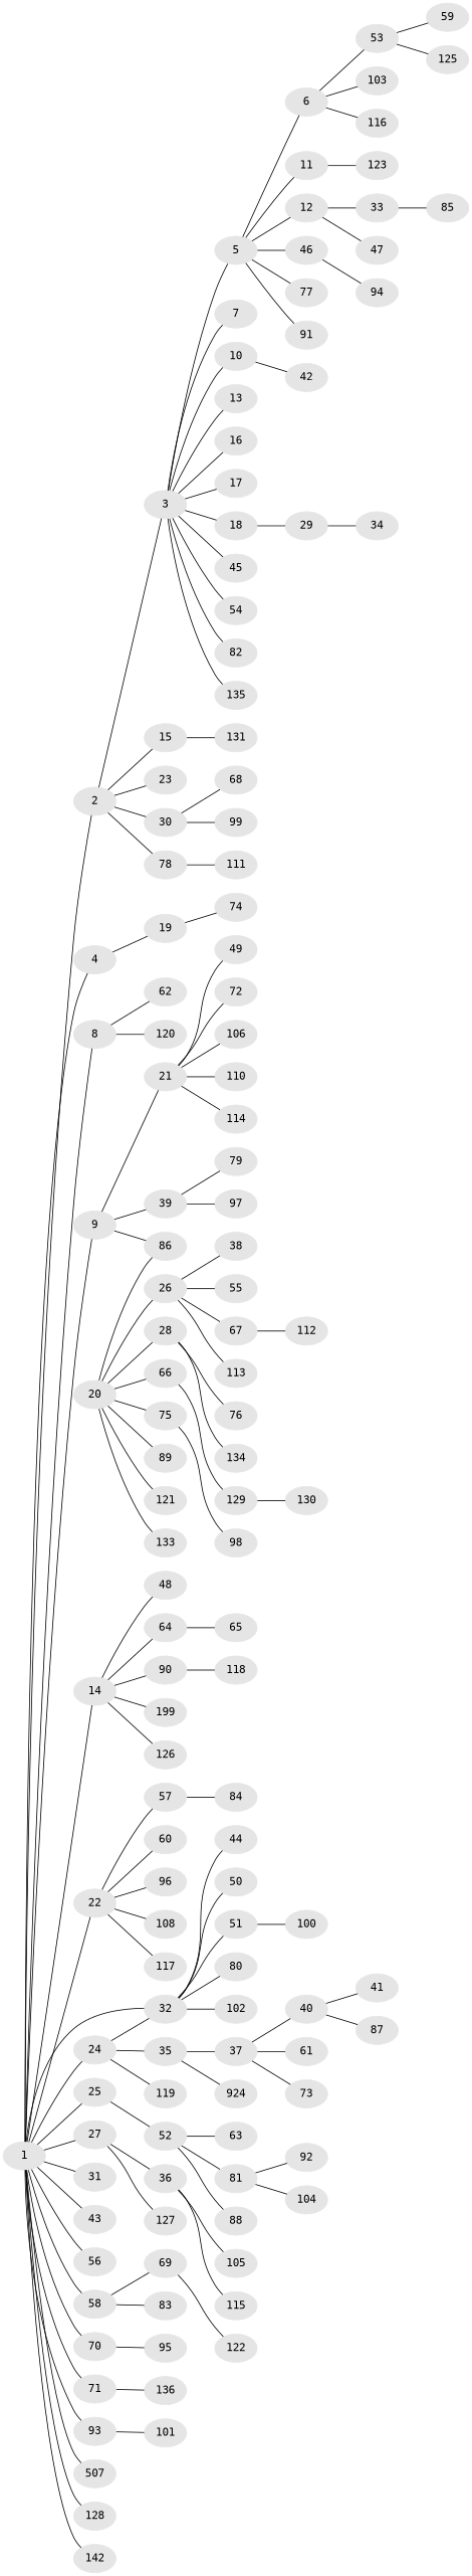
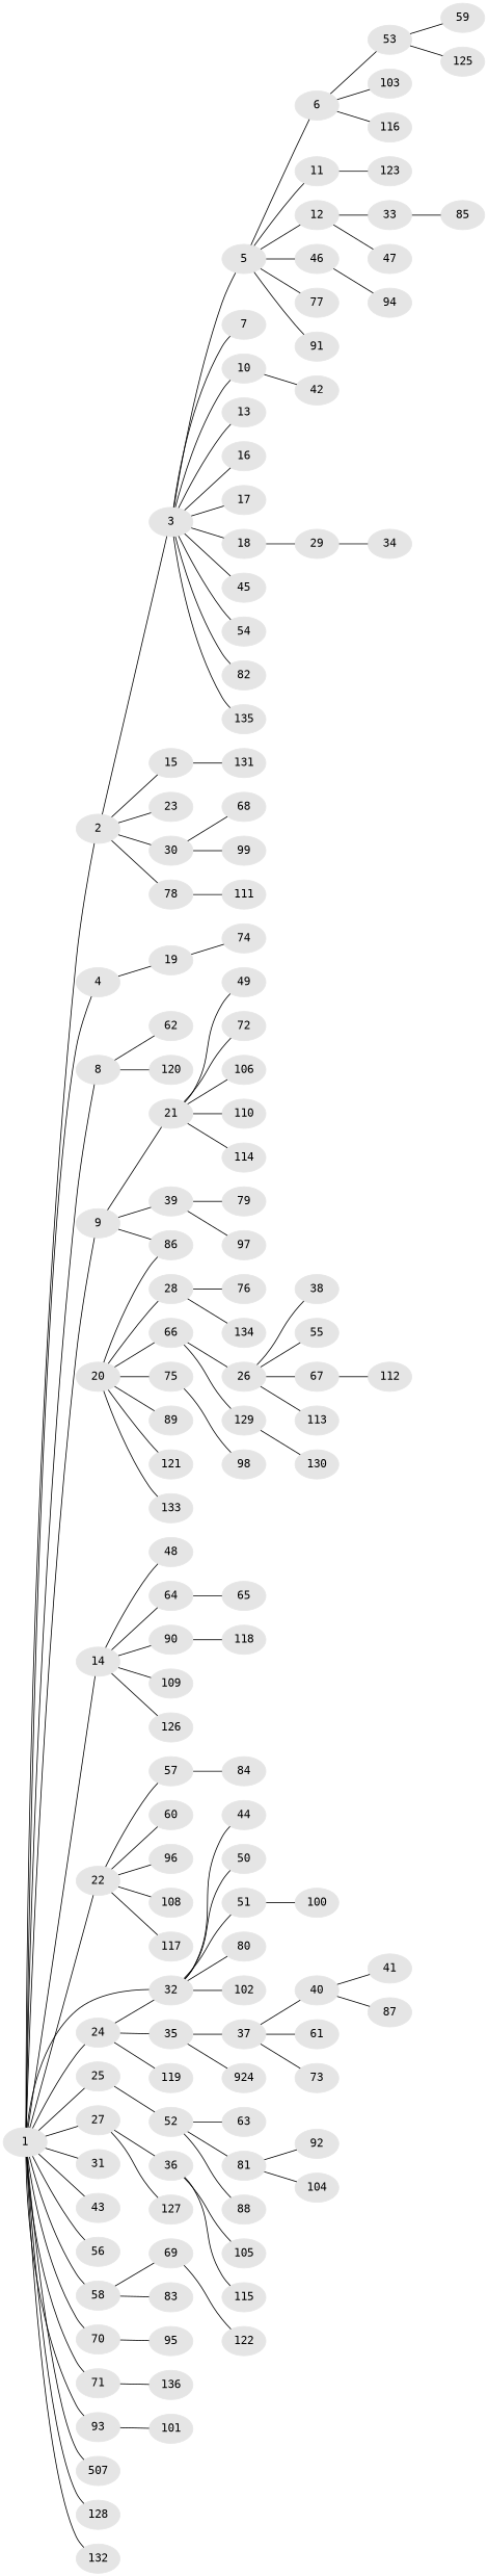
  graph {
    fontname="DejaVu Sans Mono"
    rankdir=LR
    node [color=gray90 fontname="DejaVu Sans Mono" style=filled]
    edge [fontname="DejaVu Sans Mono"]
    1
    2
    4
    8
    9
    14
    22
    24
    25
    27
    31
    32
    43
    56
    58
    70
    71
    93
    n19 [label=507]
    128
-   132 [label=142]
+   132
    3
    15
    23
    30
    78
    19
    62
    120
    21
    39
    86
    48
    64
    90
-   109 [label=199]
+   109
    126
    57
    60
    96
    108
    117
    35
    119
    52
    36
    127
    44
    50
    51
    80
    102
    69
    83
    95
    136
    101
    5
    7
    10
    13
    16
    17
    18
    45
    54
    82
    135
    131
    68
    99
    111
    6
    11
    12
    46
    77
    91
    42
    29
    74
    53
    103
    116
    123
    33
    47
    94
    59
    125
    20
    26
    28
    66
    75
    89
    121
    133
    49
    72
    106
    110
    114
    79
    97
    85
    65
    118
    34
    38
    55
    67
    113
    76
    134
    129
    98
    84
    37
    n120 [label=924]
    63
    81
    88
    112
    105
    115
    100
    40
    61
    73
    41
    87
    92
    104
    122
    130
    1 -- 2
    1 -- 4
    1 -- 8
    1 -- 9
    1 -- 14
    1 -- 22
    1 -- 24
    1 -- 25
    1 -- 27
    1 -- 31
    1 -- 32
    1 -- 43
    1 -- 56
    1 -- 58
    1 -- 70
    1 -- 71
    1 -- 93
    1 -- n19
    1 -- 128
    1 -- 132
    2 -- 3
    2 -- 15
    2 -- 23
    2 -- 30
    2 -- 78
    4 -- 19
    8 -- 62
    8 -- 120
    9 -- 21
    9 -- 39
    9 -- 86
    14 -- 48
    14 -- 64
    14 -- 90
    14 -- 109
    14 -- 126
    22 -- 57
    22 -- 60
    22 -- 96
    22 -- 108
    22 -- 117
    24 -- 32
    24 -- 35
    24 -- 119
    25 -- 52
    27 -- 36
    27 -- 127
    32 -- 44
    32 -- 50
    32 -- 51
    32 -- 80
    32 -- 102
    58 -- 69
    58 -- 83
    70 -- 95
    71 -- 136
    93 -- 101
    3 -- 5
    3 -- 7
    3 -- 10
    3 -- 13
    3 -- 16
    3 -- 17
    3 -- 18
    3 -- 45
    3 -- 54
    3 -- 82
    3 -- 135
    15 -- 131
    30 -- 68
    30 -- 99
    78 -- 111
    19 -- 74
    21 -- 49
    21 -- 72
    21 -- 106
    21 -- 110
    21 -- 114
    39 -- 79
    39 -- 97
    64 -- 65
    90 -- 118
    57 -- 84
    35 -- 37
    35 -- n120
    52 -- 63
    52 -- 81
    52 -- 88
    36 -- 105
    36 -- 115
    51 -- 100
    69 -- 122
    5 -- 6
    5 -- 11
    5 -- 12
    5 -- 46
    5 -- 77
    5 -- 91
    10 -- 42
    18 -- 29
    6 -- 53
    6 -- 103
    6 -- 116
    11 -- 123
    12 -- 33
    12 -- 47
    46 -- 94
    29 -- 34
    53 -- 59
    53 -- 125
    33 -- 85
    20 -- 86
-   20 -- 26
+   66 -- 26
    20 -- 28
    20 -- 66
    20 -- 75
    20 -- 89
    20 -- 121
    20 -- 133
    26 -- 38
    26 -- 55
    26 -- 67
    26 -- 113
    28 -- 76
    28 -- 134
    66 -- 129
    75 -- 98
    67 -- 112
    129 -- 130
    37 -- 40
    37 -- 61
    37 -- 73
    81 -- 92
    81 -- 104
    40 -- 41
    40 -- 87
  }
